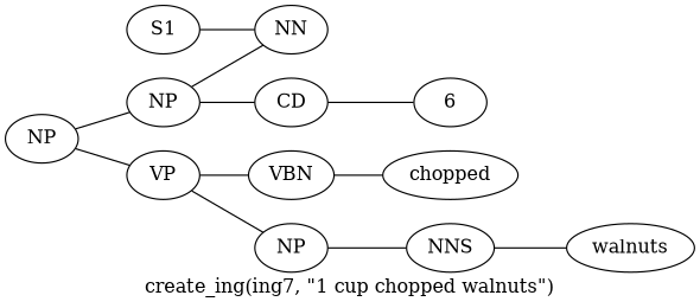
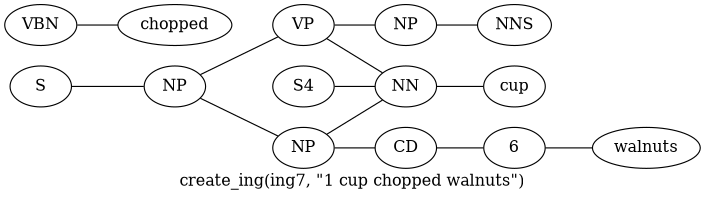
  graph {
    label="create_ing(ing7, \"1 cup chopped walnuts\")"
    rankdir=LR
-   n1 [label=S1]
+   n1 [label=S4]
    n2 [label=NN]
+   n3 [label=S]
    n4 [label=NP]
    n5 [label=NP]
    n6 [label=VP]
    n7 [label=CD]
    n8 [label=VBN]
    n9 [label=NP]
    n10 [label=6]
+   n11 [label=cup]
    n12 [label=chopped]
    n13 [label=NNS]
    n14 [label=walnuts]
    n1 -- n2
+   n2 -- n11
+   n3 -- n4
    n4 -- n5
    n4 -- n6
    n5 -- n2
    n5 -- n7
-   n6 -- n8
+   n6 -- n2
    n6 -- n9
    n7 -- n10
    n8 -- n12
    n9 -- n13
-   n13 -- n14
+   n10 -- n14
  }
